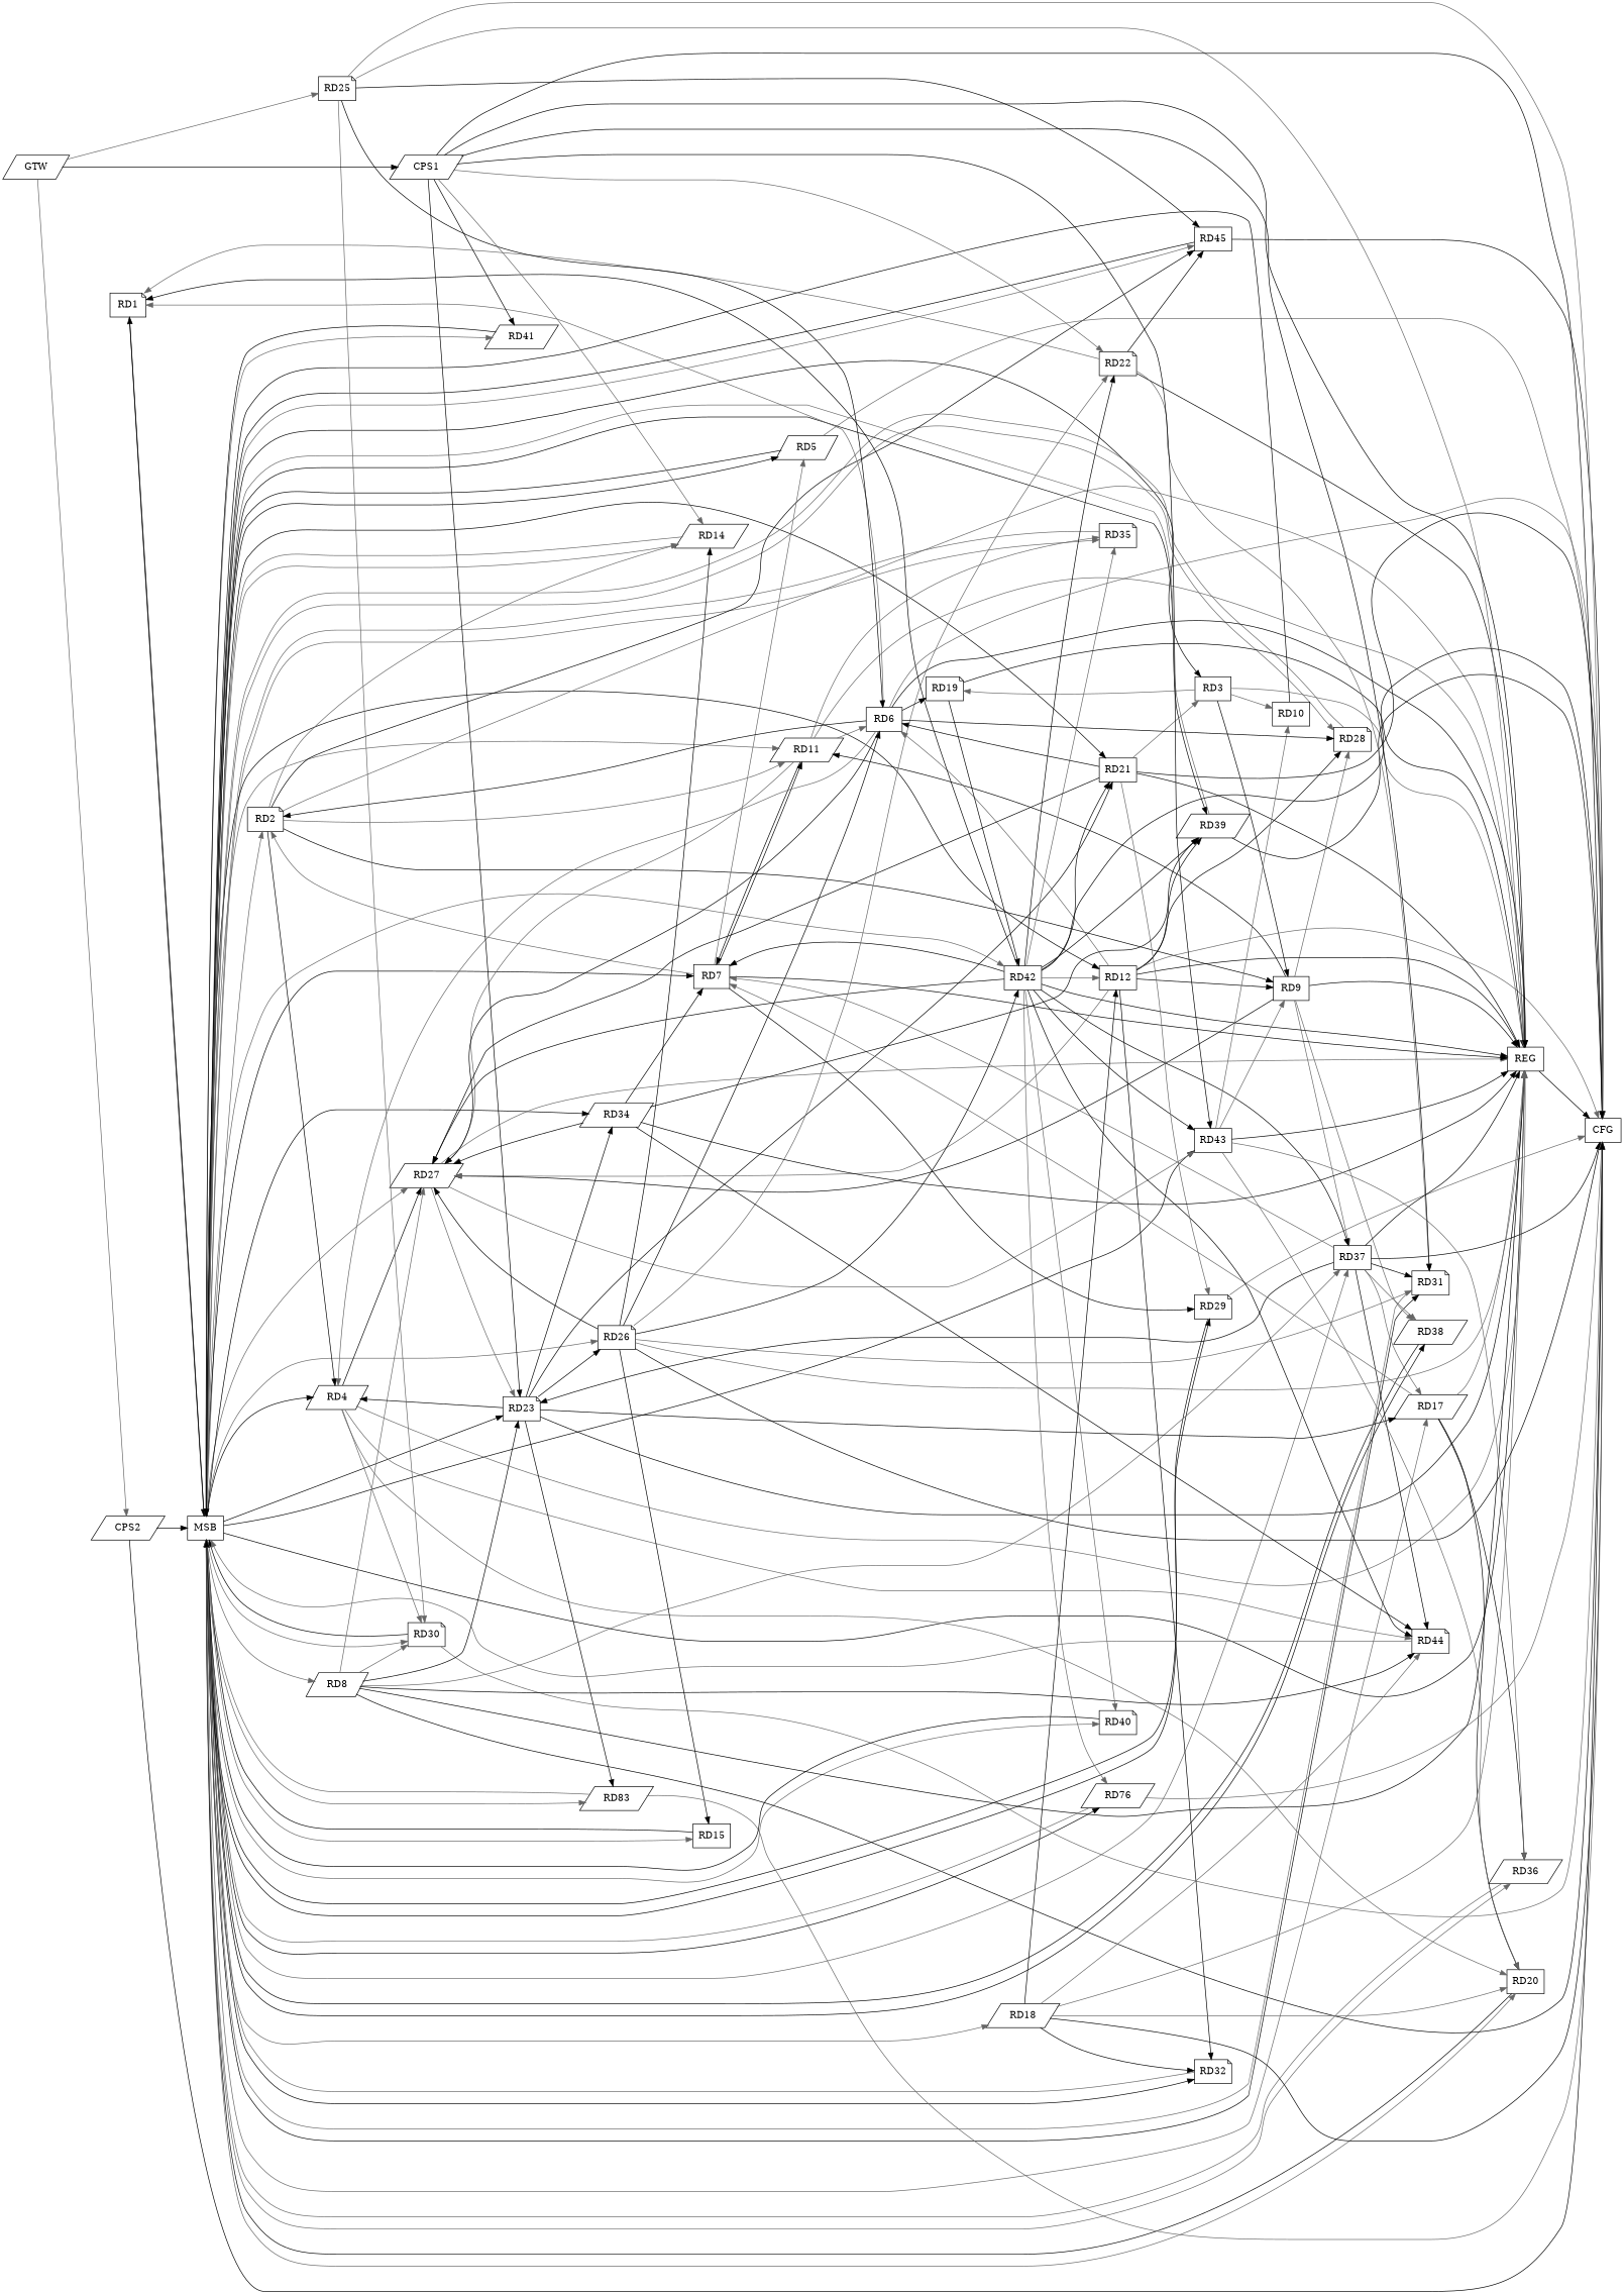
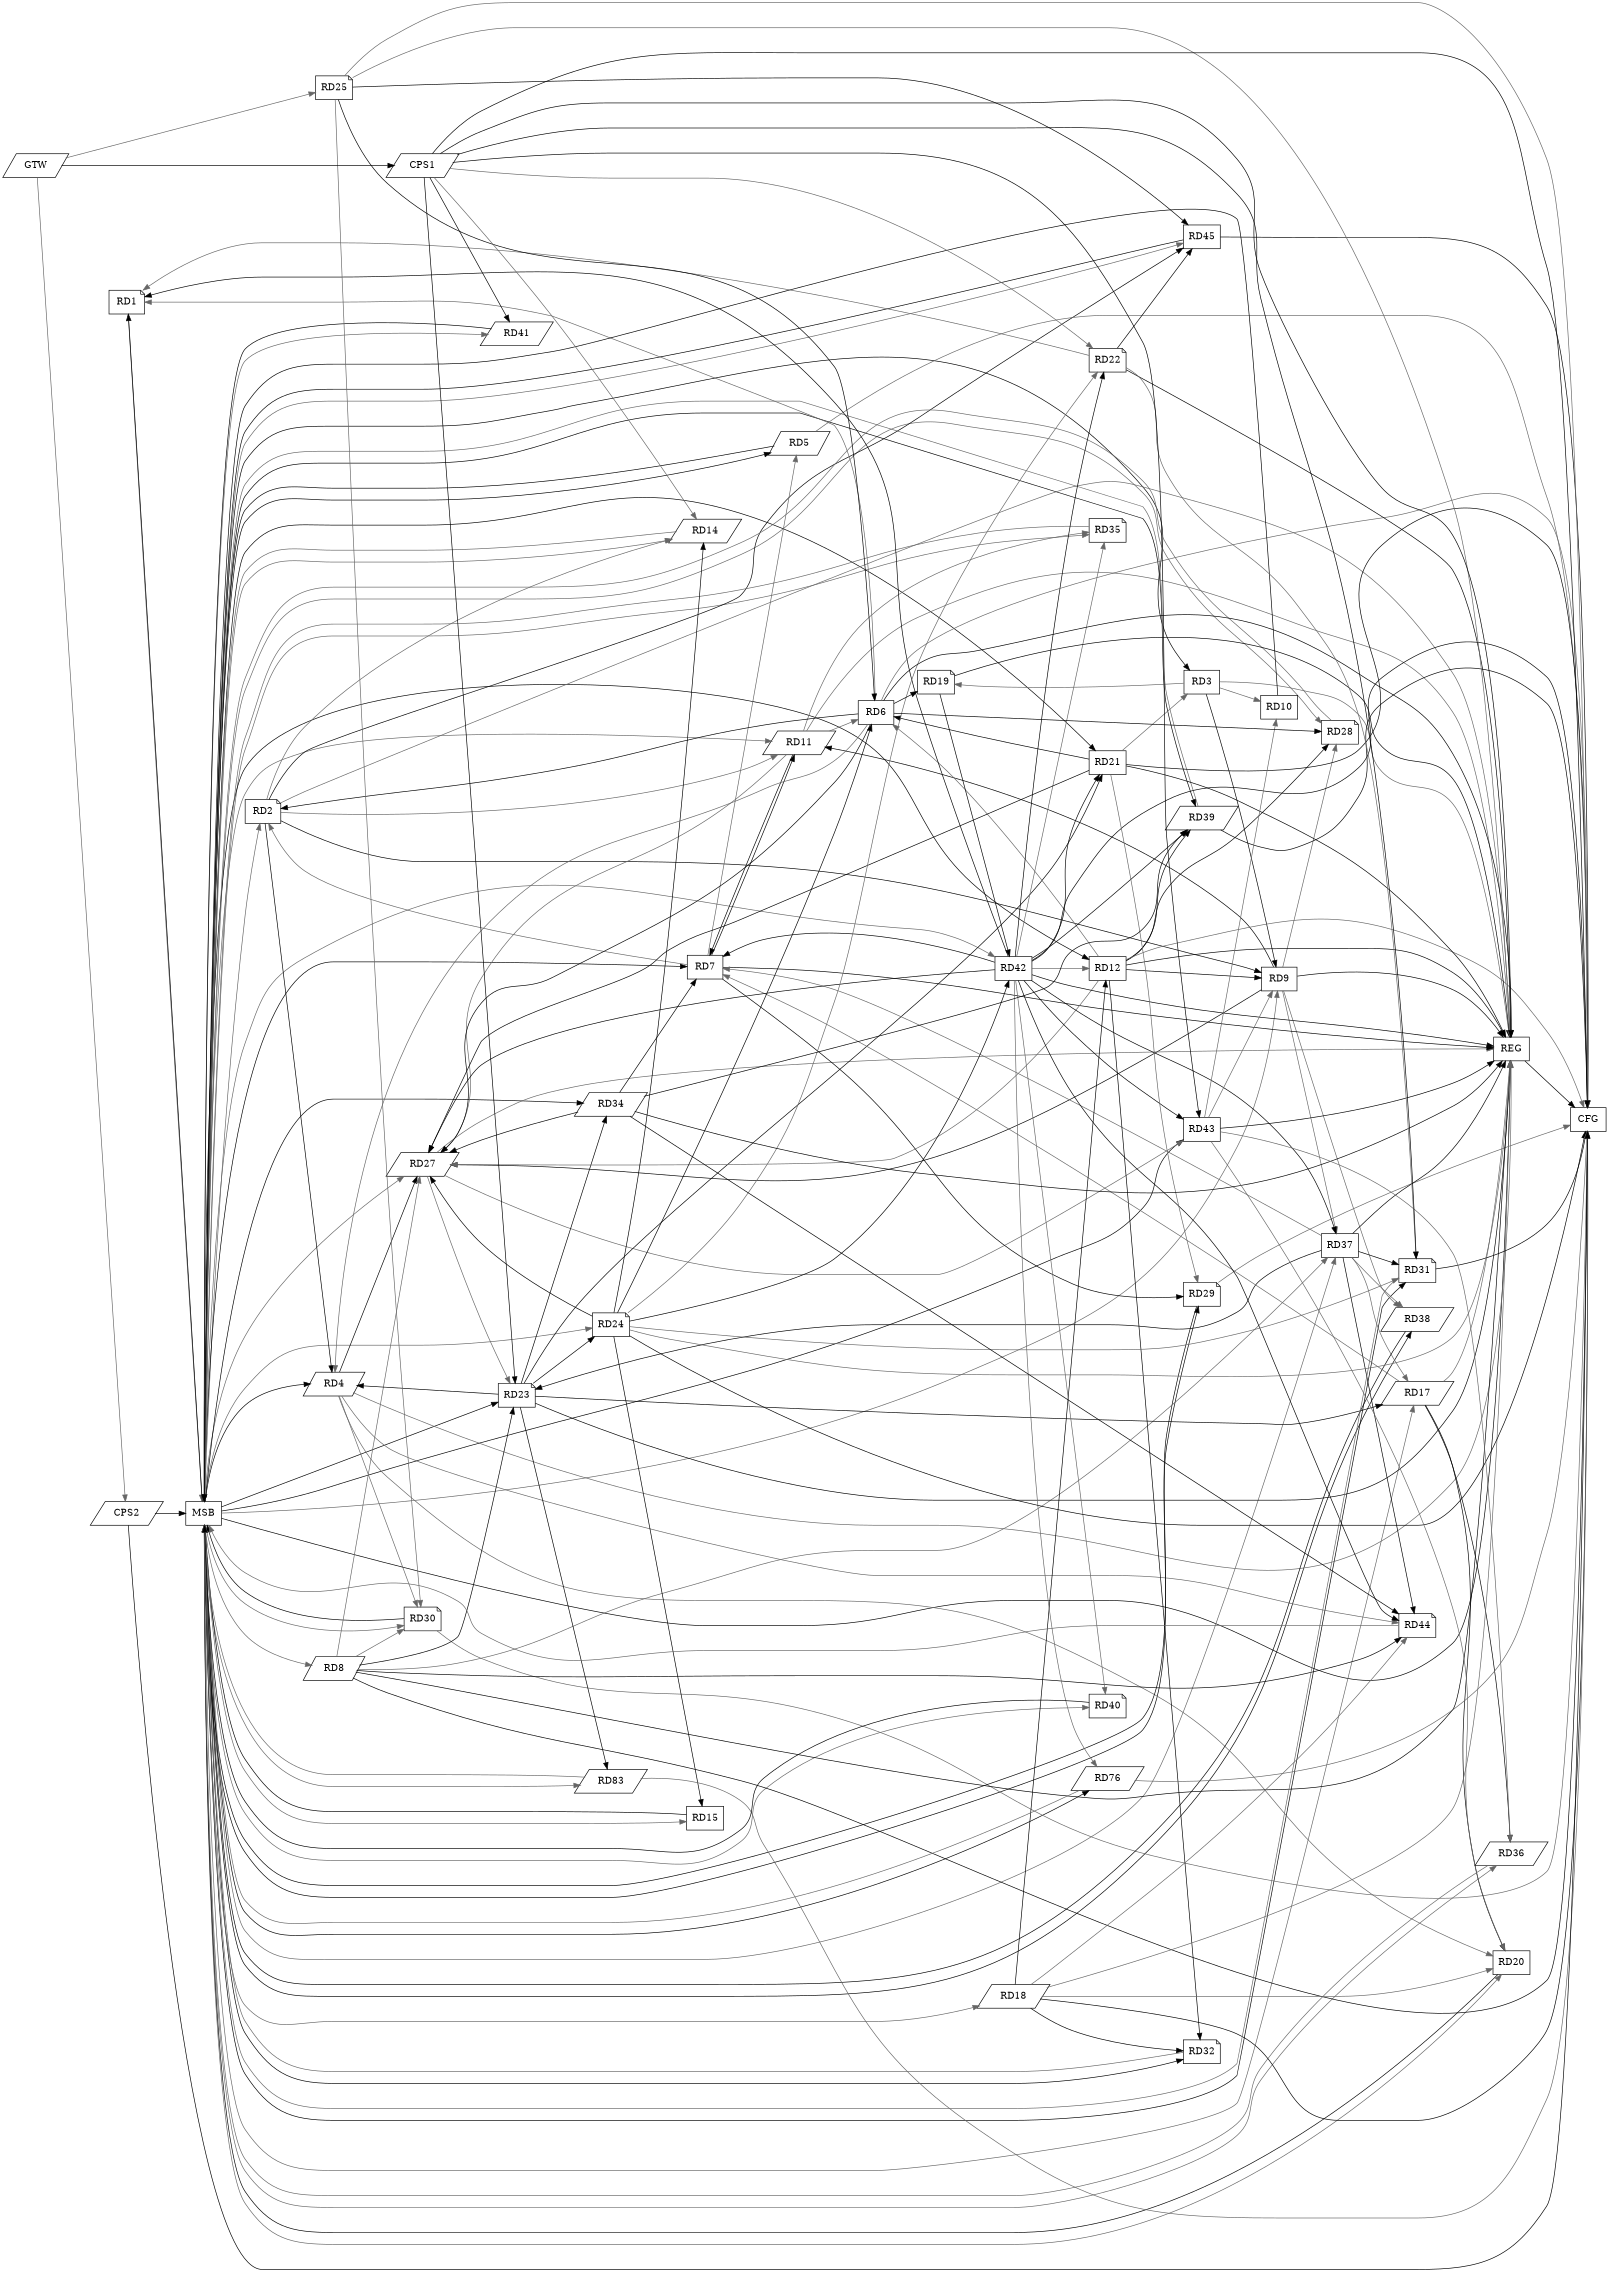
  strict digraph {
    rankdir=LR
    node [shape=parallelogram]
    edge [color=black]
    n1 [label=RD1 shape=note]
    n2 [label=MSB shape=box]
    n3 [label=RD2 shape=note]
    n4 [label=RD4]
    n5 [label=RD9 shape=box]
    n6 [label=RD11]
    n7 [label=RD14]
    n8 [label=RD45 shape=box]
    n9 [label=REG shape=box]
    n10 [label=RD3 shape=box]
    n11 [label=RD20 shape=box]
    n12 [label=RD27]
    n13 [label=RD30 shape=note]
    n14 [label=RD5]
    n15 [label=RD28 shape=note]
    n16 [label=RD7 shape=box]
    n17 [label=RD29 shape=note]
    n18 [label=RD8]
    n19 [label=RD23 shape=note]
    n20 [label=RD37 shape=box]
    n21 [label=RD38]
    n22 [label=RD35 shape=note]
    n23 [label=RD12 shape=box]
    n24 [label=RD32 shape=note]
    n25 [label=RD39]
    n26 [label=RD15 shape=box]
    n27 [label=RD17]
    n28 [label=RD36]
    n29 [label=RD18]
    n30 [label=RD42 shape=box]
    n31 [label=RD21 shape=box]
    n32 [label=RD31 shape=note]
-   n33 [label=RD26 shape=note]
+   n33 [label=RD24 shape=note]
    n34 [label=RD83]
    n35 [label=RD34]
    n36 [label=RD76]
    n37 [label=RD43 shape=box]
    n38 [label=RD40 shape=note]
    n39 [label=RD41]
    n40 [label=RD44 shape=note]
    n41 [label=RD6 shape=box]
    n42 [label=CFG shape=box]
    n43 [label=RD10 shape=box]
    n44 [label=RD19 shape=note]
    n45 [label=RD22 shape=note]
    n46 [label=RD25 shape=note]
    n47 [label=CPS1]
    n48 [label=CPS2]
    n49 [label=GTW]
-   n1 -> n2
+   n1 -> n2 [color=gray40]
    n2 -> n1
    n2 -> n3 [color=gray40]
    n2 -> n4
+   n2 -> n5 [color=gray40]
    n2 -> n6 [color=gray40]
    n2 -> n7 [color=gray40]
    n2 -> n8 [color=gray40]
    n2 -> n9
    n2 -> n10
    n2 -> n11 [color=gray40]
    n2 -> n12 [color=gray40]
    n2 -> n13 [color=gray40]
    n2 -> n14
    n2 -> n15 [color=gray40]
    n2 -> n16
    n2 -> n17
    n2 -> n18 [color=gray40]
    n2 -> n19
    n2 -> n20 [color=gray40]
    n2 -> n21
    n2 -> n22 [color=gray40]
    n2 -> n23
    n2 -> n24
    n2 -> n25
    n2 -> n26 [color=gray40]
    n2 -> n27 [color=gray40]
    n2 -> n28 [color=gray40]
    n2 -> n29 [color=gray40]
    n2 -> n30 [color=gray40]
    n2 -> n31
    n2 -> n32
    n2 -> n33 [color=gray40]
    n2 -> n34 [color=gray40]
    n2 -> n35
    n2 -> n36
    n2 -> n37
    n2 -> n38 [color=gray40]
    n2 -> n39 [color=gray40]
    n3 -> n4
    n3 -> n5
    n3 -> n6 [color=gray40]
    n3 -> n7 [color=gray40]
    n3 -> n8
    n3 -> n9 [color=gray40]
    n4 -> n9 [color=gray40]
    n4 -> n11 [color=gray40]
    n4 -> n12
    n4 -> n13 [color=gray40]
    n4 -> n40 [color=gray40]
    n5 -> n6
    n5 -> n9
    n5 -> n12
    n5 -> n15 [color=gray40]
    n5 -> n20 [color=gray40]
    n5 -> n21 [color=gray40]
    n6 -> n9 [color=gray40]
    n6 -> n12 [color=gray40]
    n6 -> n16
    n6 -> n22 [color=gray40]
    n6 -> n41 [color=gray40]
    n7 -> n2 [color=gray40]
    n8 -> n2
    n8 -> n42
    n9 -> n42
    n10 -> n5
    n10 -> n9 [color=gray40]
    n10 -> n43 [color=gray40]
    n10 -> n44 [color=gray40]
    n11 -> n2
    n12 -> n9 [color=gray40]
    n12 -> n19 [color=gray40]
    n12 -> n37 [color=gray40]
    n13 -> n2
    n13 -> n42 [color=gray40]
    n14 -> n2
    n14 -> n42 [color=gray40]
    n15 -> n2 [color=gray40]
    n16 -> n3 [color=gray40]
    n16 -> n6
    n16 -> n9
    n16 -> n14 [color=gray40]
    n16 -> n17
    n17 -> n2
    n17 -> n42 [color=gray40]
    n18 -> n9
    n18 -> n12 [color=gray40]
    n18 -> n13 [color=gray40]
    n18 -> n19
    n18 -> n20 [color=gray40]
    n18 -> n40
    n18 -> n42
    n19 -> n4
    n19 -> n9
    n19 -> n27
    n19 -> n31
    n19 -> n33
    n19 -> n34
    n19 -> n35
    n20 -> n9
    n20 -> n16 [color=gray40]
    n20 -> n19
    n20 -> n21 [color=gray40]
    n20 -> n27 [color=gray40]
    n20 -> n32
    n20 -> n40
-   n20 -> n42
+   n32 -> n42
    n21 -> n2
    n22 -> n2 [color=gray40]
    n23 -> n5
    n23 -> n9
    n23 -> n12 [color=gray40]
    n23 -> n15
    n23 -> n24
    n23 -> n25
    n23 -> n41 [color=gray40]
    n23 -> n42 [color=gray40]
    n24 -> n2 [color=gray40]
    n25 -> n2 [color=gray40]
    n25 -> n42
    n26 -> n2
    n27 -> n9 [color=gray40]
    n27 -> n11
    n27 -> n16 [color=gray40]
    n27 -> n28
    n28 -> n2 [color=gray40]
    n29 -> n9 [color=gray40]
    n29 -> n11 [color=gray40]
    n29 -> n23
    n29 -> n24
    n29 -> n40 [color=gray40]
    n29 -> n42
    n30 -> n1
    n30 -> n9
    n30 -> n12
    n30 -> n16
    n30 -> n20
    n30 -> n22 [color=gray40]
    n30 -> n23 [color=gray40]
    n30 -> n25
    n30 -> n31
    n30 -> n36 [color=gray40]
    n30 -> n37
    n30 -> n38 [color=gray40]
    n30 -> n40
    n30 -> n42
    n30 -> n45
    n31 -> n9
    n31 -> n10 [color=gray40]
    n31 -> n12
    n31 -> n17 [color=gray40]
    n31 -> n41
    n31 -> n42
    n32 -> n2 [color=gray40]
    n33 -> n7
    n33 -> n9 [color=gray40]
    n33 -> n12
    n33 -> n26
    n33 -> n30
    n33 -> n32 [color=gray40]
    n33 -> n41
    n33 -> n42
    n33 -> n45 [color=gray40]
    n34 -> n2 [color=gray40]
    n34 -> n42 [color=gray40]
    n35 -> n9
    n35 -> n12
    n35 -> n16
    n35 -> n25
    n35 -> n40
    n36 -> n2 [color=gray40]
    n36 -> n42 [color=gray40]
    n37 -> n5 [color=gray40]
    n37 -> n9
    n37 -> n11 [color=gray40]
    n37 -> n28 [color=gray40]
    n37 -> n43 [color=gray40]
    n38 -> n2
    n39 -> n2
    n40 -> n2 [color=gray40]
    n41 -> n1 [color=gray40]
    n41 -> n3
    n41 -> n4 [color=gray40]
    n41 -> n9
    n41 -> n12
    n41 -> n15
    n41 -> n42 [color=gray40]
    n41 -> n44
    n43 -> n2
    n44 -> n9
    n44 -> n30
    n45 -> n1 [color=gray40]
    n45 -> n8
    n45 -> n9
    n45 -> n32 [color=gray40]
    n46 -> n8
    n46 -> n9 [color=gray40]
    n46 -> n13 [color=gray40]
    n46 -> n41
    n46 -> n42 [color=gray40]
    n47 -> n7 [color=gray40]
    n47 -> n9
    n47 -> n19
    n47 -> n32
    n47 -> n37
    n47 -> n39
    n47 -> n42
    n47 -> n45 [color=gray40]
    n48 -> n2
    n48 -> n42
    n49 -> n46 [color=gray40]
    n49 -> n47
    n49 -> n48 [color=gray40]
  }
